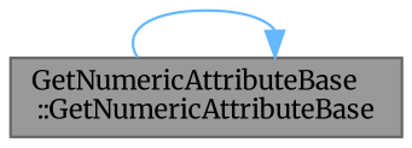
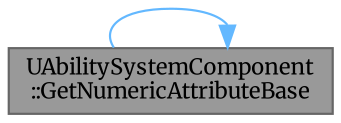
  digraph {
    rankdir=LR
    fontname=Merriweather
-   n1 [color=gray40 fillcolor=grey60 fontcolor=black fontname=Merriweather fontsize=10 height=0.2 label="GetNumericAttributeBase\l::GetNumericAttributeBase" shape=box style=filled width=0.4]
+   n1 [color=gray40 fillcolor=grey60 fontcolor=black fontname=Merriweather fontsize=10 height=0.2 label="UAbilitySystemComponent\l::GetNumericAttributeBase" shape=box style=filled width=0.4]
    n1 -> n1 [color=steelblue1 fontname=Merriweather fontsize=10 labelfontname=Helvetica labelfontsize=10 style=solid]
  }
